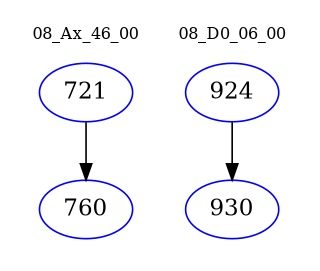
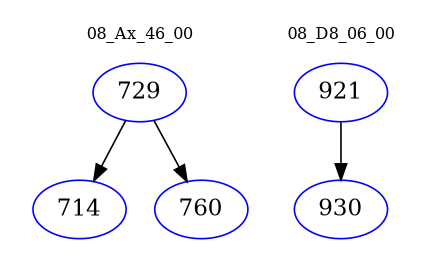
  digraph {
    node [color=blue]
    edge [color=black]
-   n1 [label=721]
+   n1 [label=729]
+   n2 [label=714]
    n3 [label=760]
-   n4 [label=924]
+   n4 [label=921]
    n5 [label=930]
    subgraph cluster_1 {
      color=white
      fontsize=10
      label="08_Ax_46_00"
      n1
+     n2
      n3
    }
    subgraph cluster_2 {
      color=white
      fontsize=10
-     label="08_D0_06_00"
+     label="08_D8_06_00"
      n4
      n5
    }
+   n1 -> n2
    n1 -> n3
    n4 -> n5
  }
